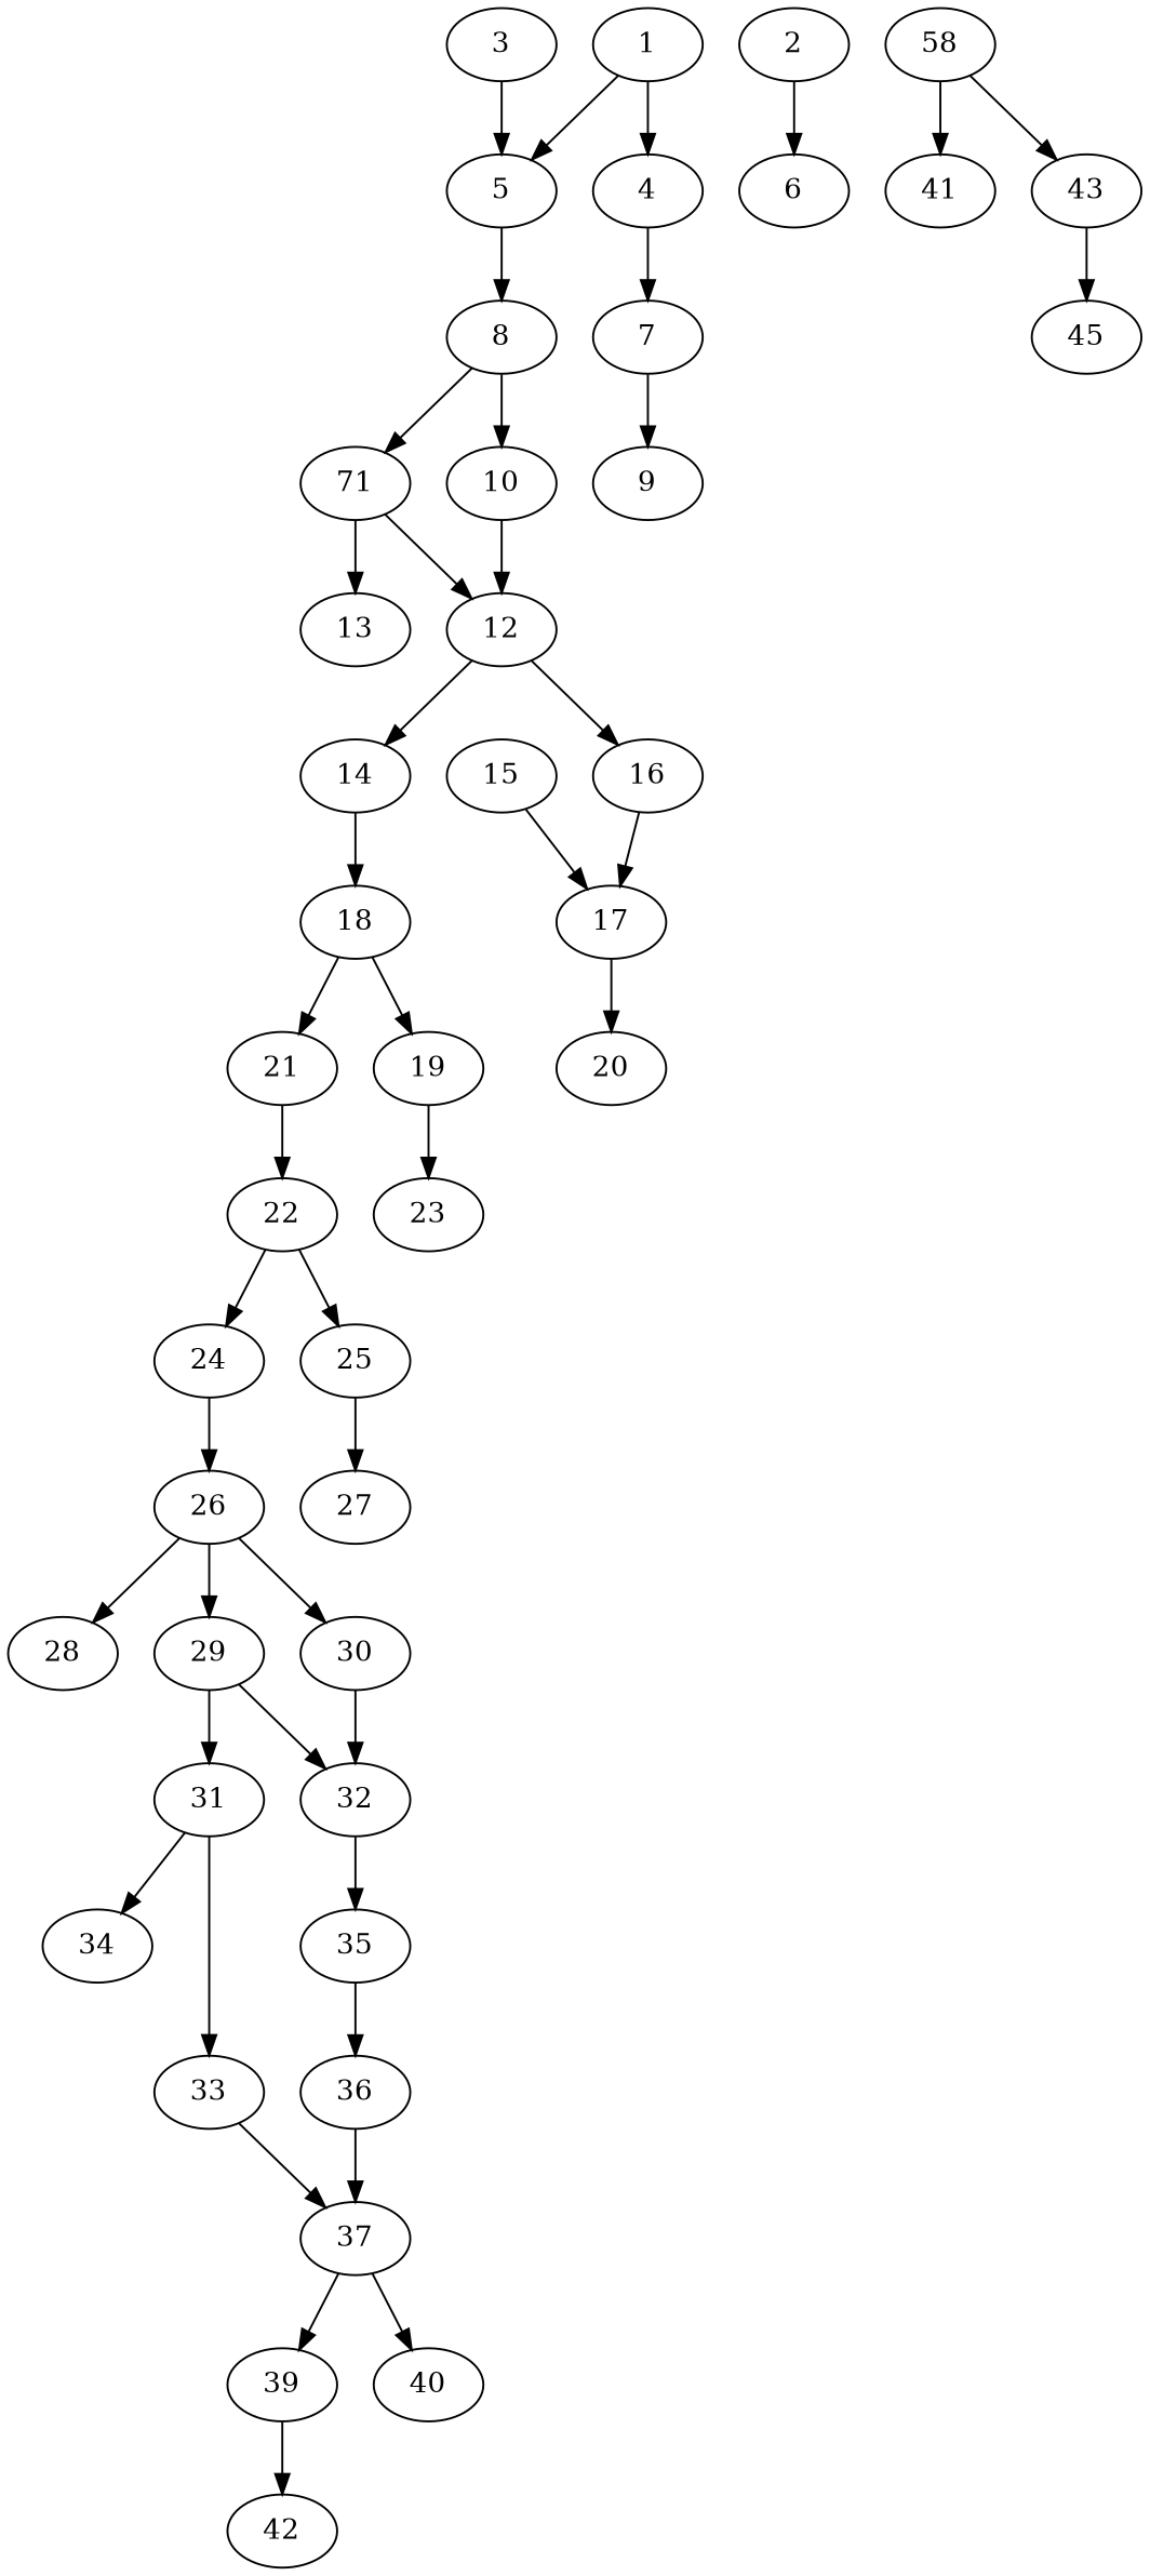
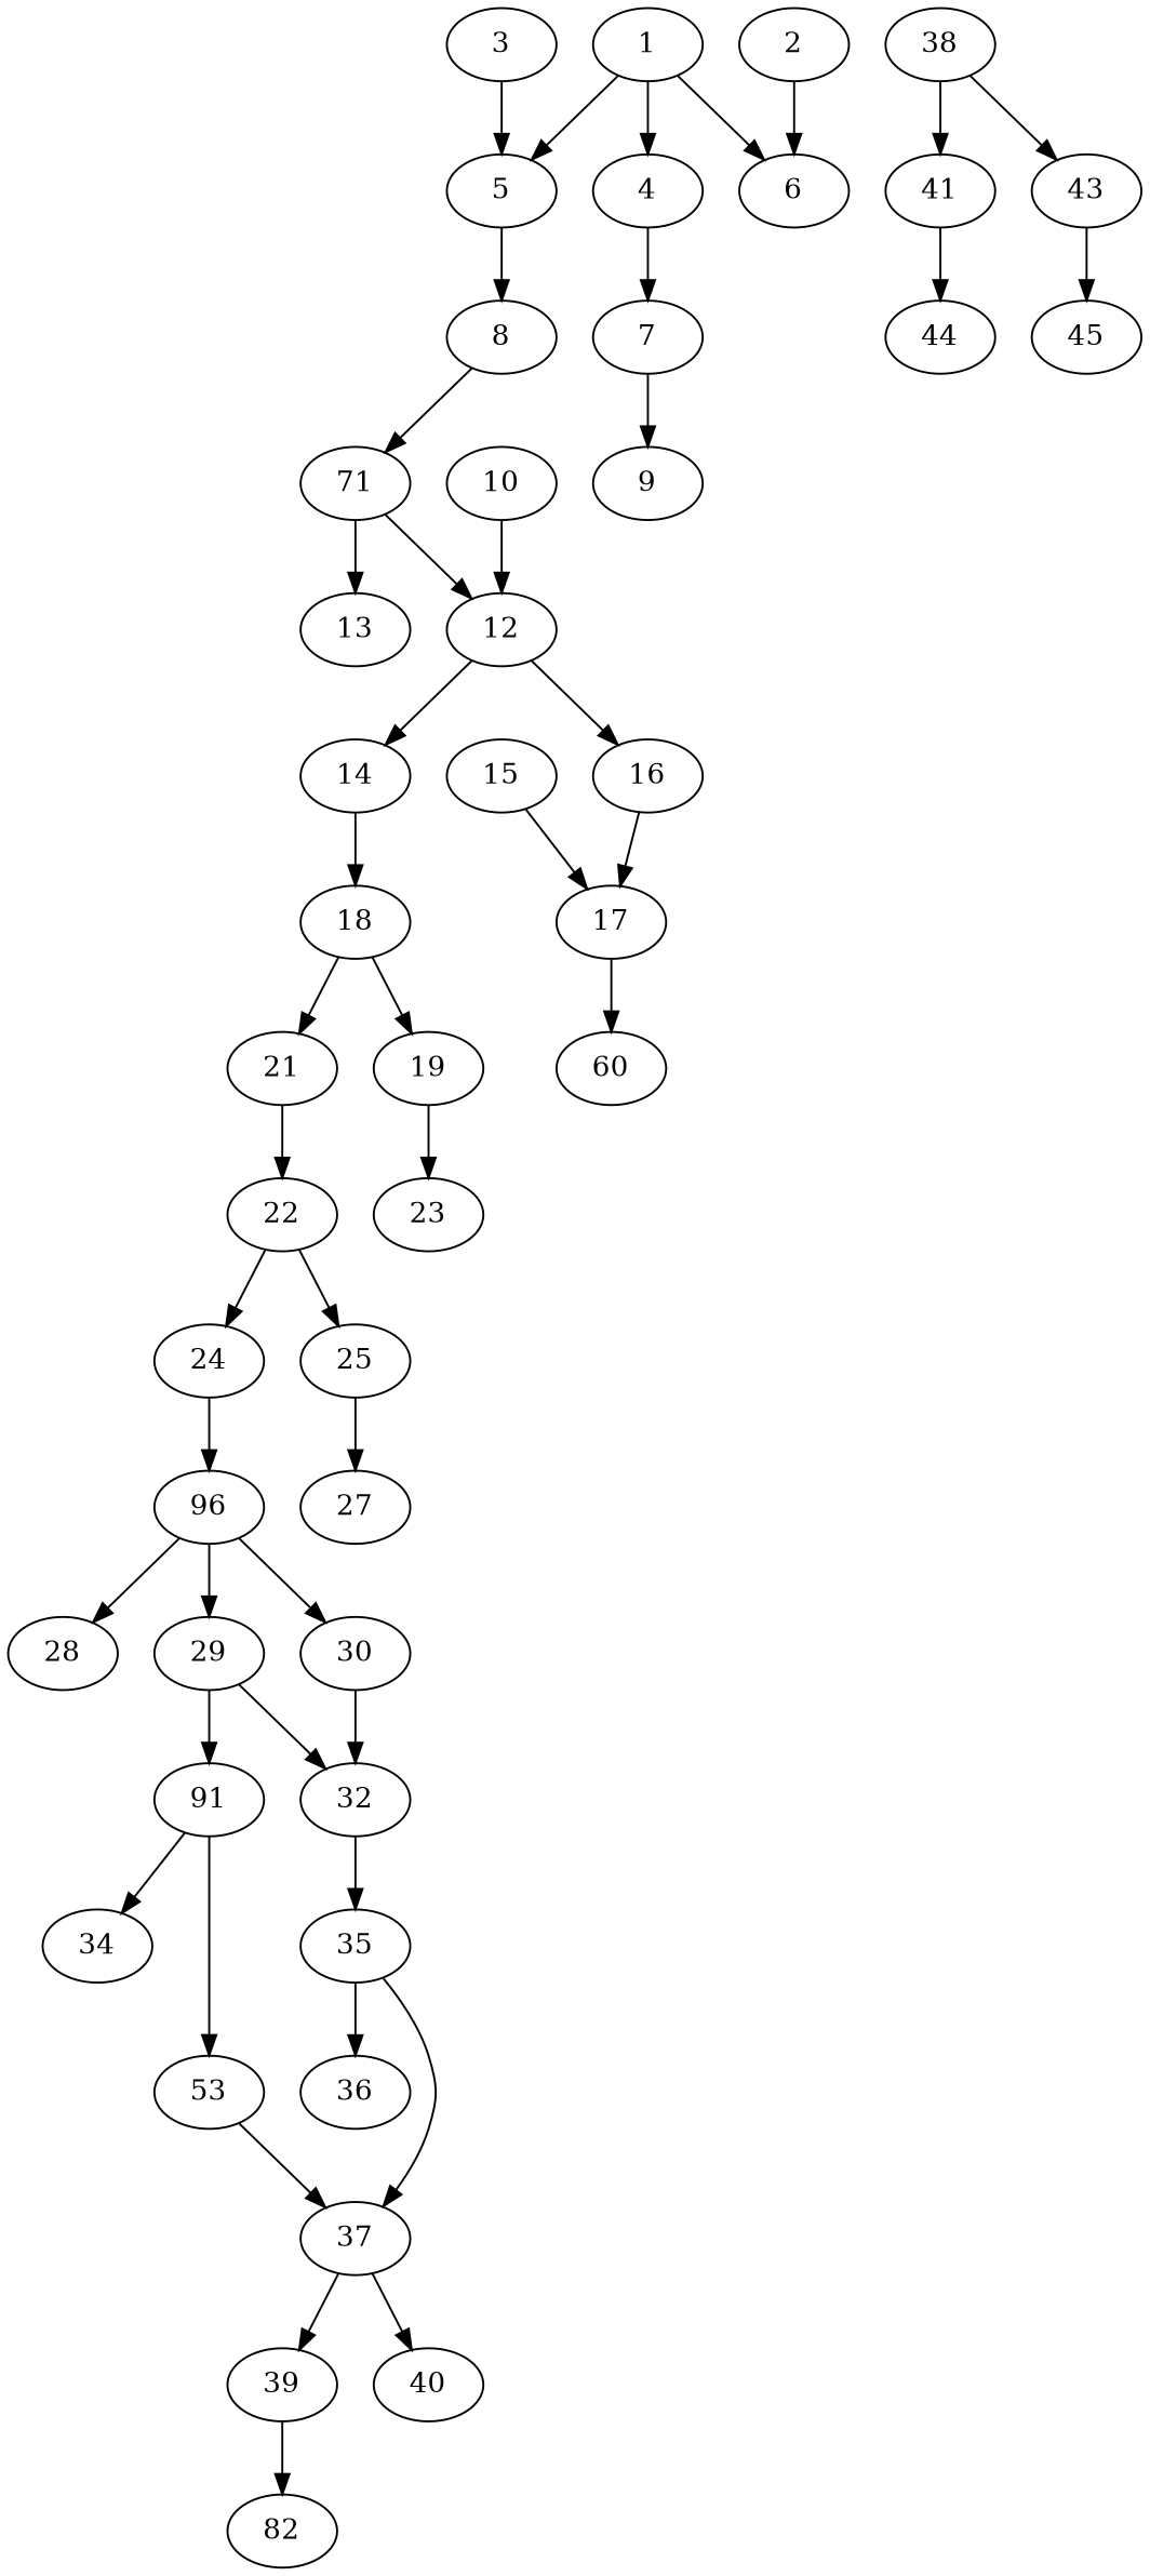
  digraph {
    node [alpha=0.16]
    1 [alpha=0.07 expect_size=24367104]
    4 [expect_size=39966720]
    5 [alpha=0.15 expect_size=35885056]
    6 [expect_size=44465152]
    7 [alpha=0.06 expect_size=30848000]
    8 [alpha=0.07 expect_size=51714048]
    9 [alpha=0.18 expect_size=28302336]
    10 [alpha=0.17 expect_size=38122496]
    n9 [alpha=0.06 expect_size=6361088 label=71]
    2 [alpha=0.12 expect_size=9886720]
    3 [alpha=0.10 expect_size=33658880]
    12 [alpha=0.15 expect_size=23692288]
    13 [alpha=0.19 expect_size=5260288]
    14 [alpha=0.02 expect_size=28468224]
    16 [alpha=0.10 expect_size=8537088]
    18 [alpha=0.00 expect_size=15412224]
    17 [alpha=0.02 expect_size=47287296]
    15 [alpha=0.18 expect_size=19970048]
    19 [alpha=0.01 expect_size=30764032]
    21 [alpha=0.12 expect_size=19230720]
-   20 [alpha=0.12 expect_size=25833472]
+   20 [alpha=0.12 expect_size=25833472 label=60]
    23 [alpha=0.08 expect_size=21695488]
    22 [alpha=0.14 expect_size=33827840]
    24 [expect_size=19513344]
    25 [alpha=0.18 expect_size=24079360]
-   26 [expect_size=20463616]
+   26 [expect_size=20463616 label=96]
    27 [alpha=0.05 expect_size=44567552]
    28 [alpha=0.13 expect_size=50416640]
    29 [alpha=0.12 expect_size=51384320]
    30 [alpha=0.04 expect_size=6079488]
-   31 [alpha=0.17 expect_size=35428352]
+   31 [alpha=0.17 expect_size=35428352 label=91]
    32 [alpha=0.18 expect_size=16998400]
-   33 [alpha=0.18 expect_size=49805312]
+   33 [alpha=0.18 expect_size=49805312 label=53]
    34 [alpha=0.09 expect_size=20707328]
    35 [alpha=0.05 expect_size=11617280]
    37 [alpha=0.20 expect_size=43047936]
    36 [alpha=0.04 expect_size=5989376]
    39 [alpha=0.11 expect_size=38211584]
    40 [alpha=0.11 expect_size=18661376]
-   38 [alpha=0.20 expect_size=6841344 label=58]
+   38 [alpha=0.20 expect_size=6841344]
    41 [expect_size=28257280]
    43 [alpha=0.19 expect_size=15132672]
-   42 [alpha=0.14 expect_size=20930560]
+   42 [alpha=0.14 expect_size=20930560 label=82]
+   44 [alpha=0.10 expect_size=10880000]
    45 [alpha=0.09 expect_size=31397888]
    1 -> 4
    1 -> 5
+   1 -> 6
    4 -> 7
    5 -> 8
    7 -> 9
-   8 -> 10
    8 -> n9
    10 -> 12
    n9 -> 12
    n9 -> 13
    2 -> 6
    3 -> 5
    12 -> 14
    12 -> 16
    14 -> 18
    16 -> 17
    18 -> 19
    18 -> 21
    17 -> 20
    15 -> 17
    19 -> 23
    21 -> 22
    22 -> 24
    22 -> 25
    24 -> 26
    25 -> 27
    26 -> 28
    26 -> 29
    26 -> 30
    29 -> 31
    29 -> 32
    30 -> 32
    31 -> 33
    31 -> 34
    32 -> 35
    33 -> 37
-   36 -> 37
+   35 -> 37
    35 -> 36
    37 -> 39
    37 -> 40
    39 -> 42
    38 -> 41
    38 -> 43
+   41 -> 44
    43 -> 45
  }
